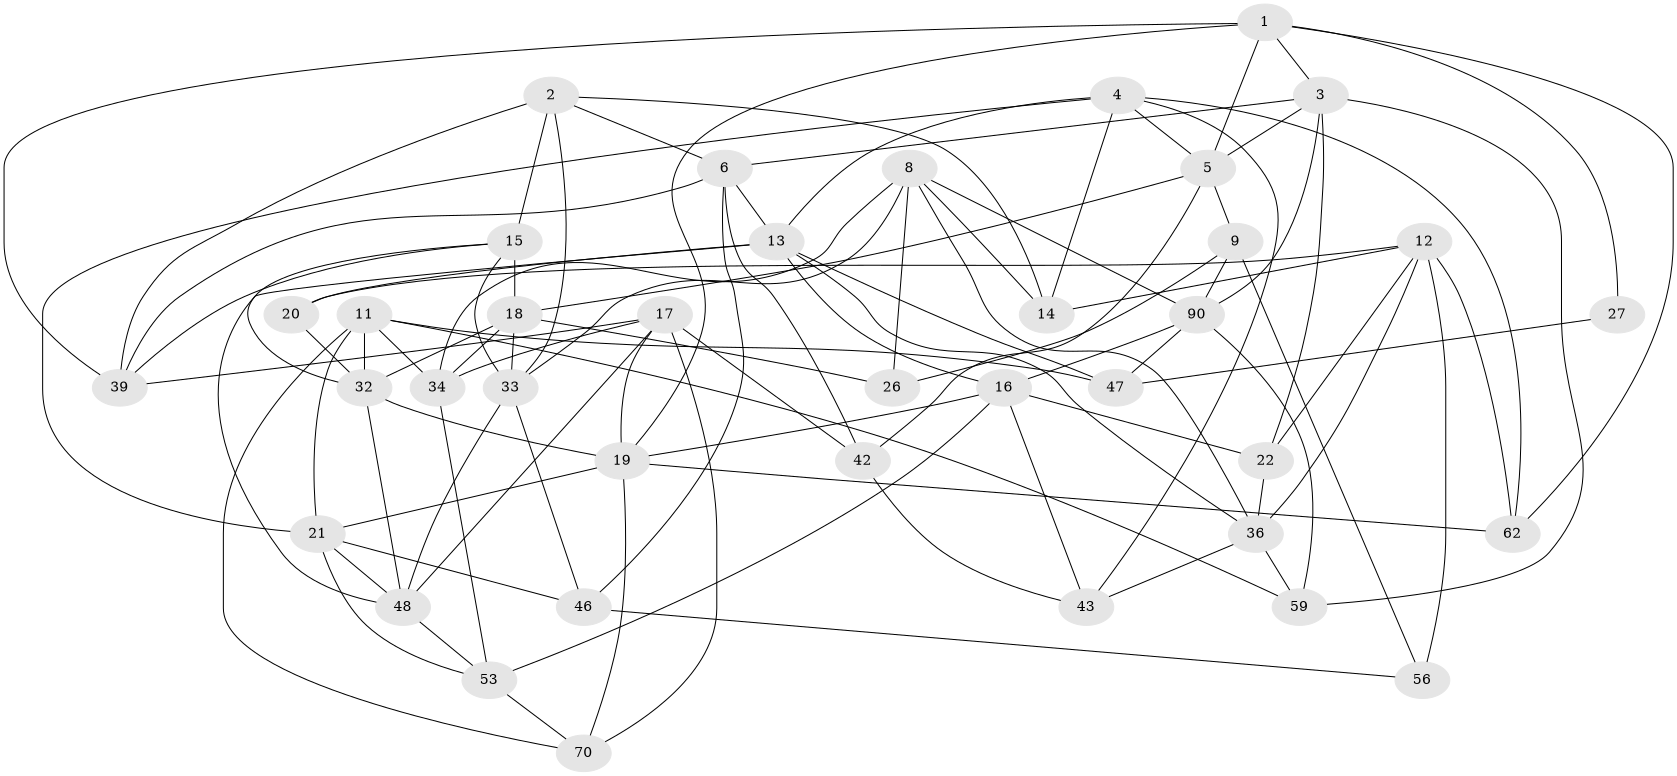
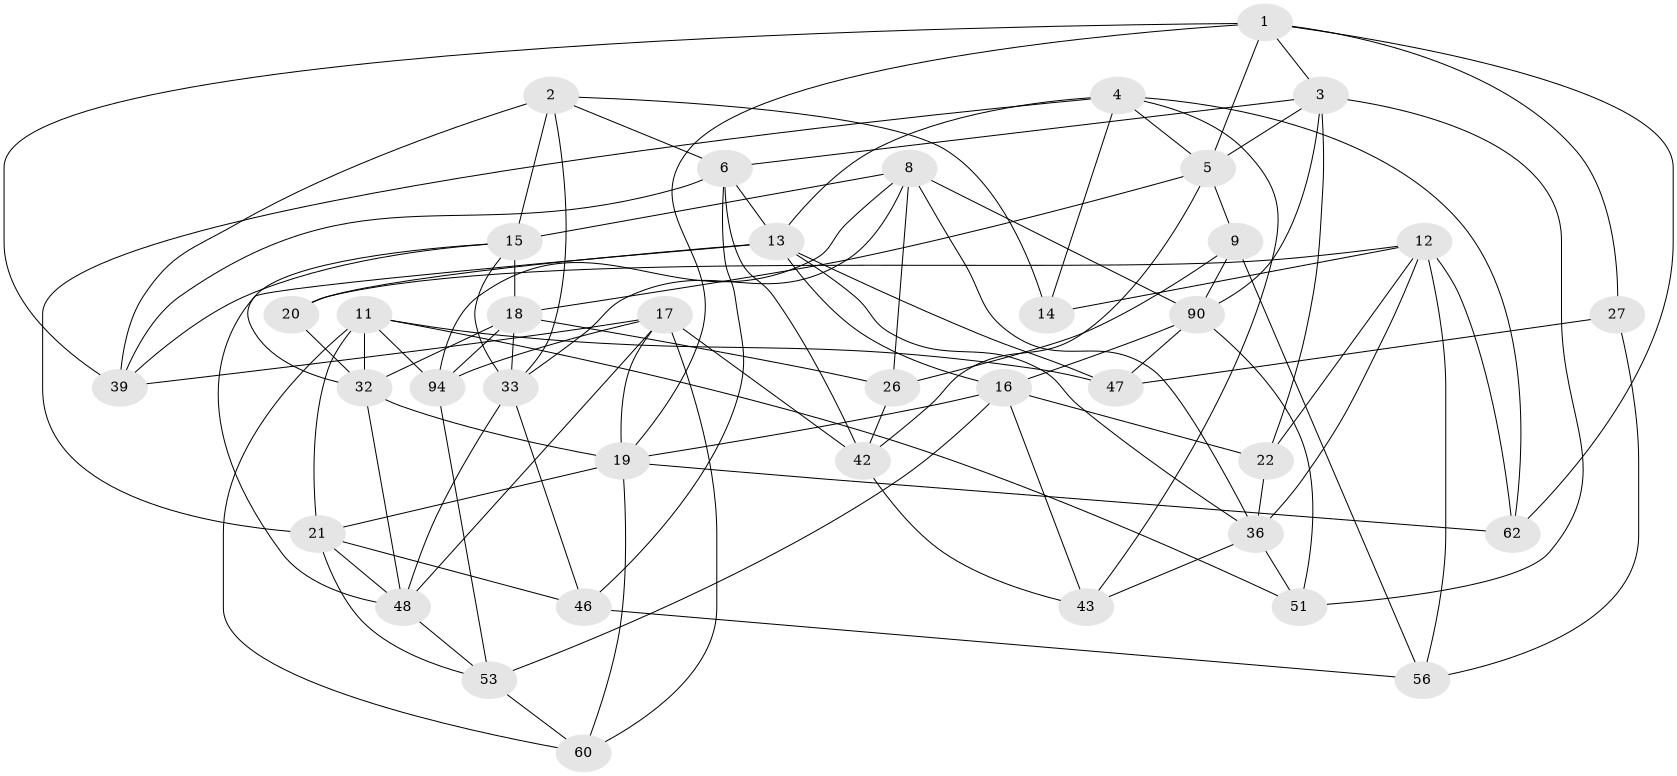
  graph {
    node [color=gray90 style=filled]
    1 [super="+23"]
    3 [super="+7"]
    5 [super="+24"]
    19 [super="+54"]
    27
    39 [super="+45"]
    62
    6 [super="+63"]
    n9 [label=90 super="+29"]
    22
-   51 [label=59]
+   51
    9
    18 [super="+30"]
    42 [super="+57"]
    21 [super="+38"]
-   60 [label=70]
+   60
    56
    47
    2 [super="+58"]
    14
    15 [super="+41"]
    33 [super="+52"]
    13 [super="+61"]
    46
    32 [super="+50"]
    48 [super="+59"]
    16 [super="+44"]
    36 [super="+49"]
    4 [super="+25"]
    43
    20
    53 [super="+55"]
    26
-   34 [super="+37"]
+   34 [super="+37" label=94]
    8 [super="+31"]
    11 [super="+28"]
    12 [super="+40"]
    17 [super="+35"]
    1 -- 3
    1 -- 5
    1 -- 19
    1 -- 27
    1 -- 39
    1 -- 62
    3 -- 5
    3 -- 6
    3 -- n9
    3 -- 22
    3 -- 51
    5 -- 9
    5 -- 18
    5 -- 42
    19 -- 62
    19 -- 21
    19 -- 60
+   27 -- 56
    27 -- 47
    6 -- 39
    6 -- 42
    6 -- 13
    6 -- 46
    n9 -- 51
    n9 -- 47
    n9 -- 16
    22 -- 36
    9 -- n9
    9 -- 56
    9 -- 26
    18 -- 33
    18 -- 32
    18 -- 26
    18 -- 34
    42 -- 43
    21 -- 46
    21 -- 48
    21 -- 53
    2 -- 39
    2 -- 6
    2 -- 14
    2 -- 15 [weight=2]
    2 -- 33
    15 -- 39
    15 -- 18
    15 -- 33
    15 -- 32
    33 -- 46
    33 -- 48
    13 -- 47
    13 -- 48
    13 -- 16
    13 -- 36
    13 -- 20
    46 -- 56
    32 -- 19
    32 -- 48
    48 -- 53
    16 -- 19
    16 -- 22
    16 -- 43
    16 -- 53
    36 -- 51
    36 -- 43
    4 -- 5
    4 -- 62
    4 -- 21
    4 -- 14
    4 -- 13
    4 -- 43
    20 -- 32
    53 -- 60
+   26 -- 42
    34 -- 53 [weight=2]
    8 -- n9
-   8 -- 14
+   8 -- 15
    8 -- 33
    8 -- 36
    8 -- 26
    8 -- 34
    11 -- 51
    11 -- 21
    11 -- 60
    11 -- 47
    11 -- 32
    11 -- 34
    12 -- 62
    12 -- 22
    12 -- 56
    12 -- 14
    12 -- 36
    12 -- 20
    17 -- 19
    17 -- 39
    17 -- 42
    17 -- 60
    17 -- 48
    17 -- 34
  }
